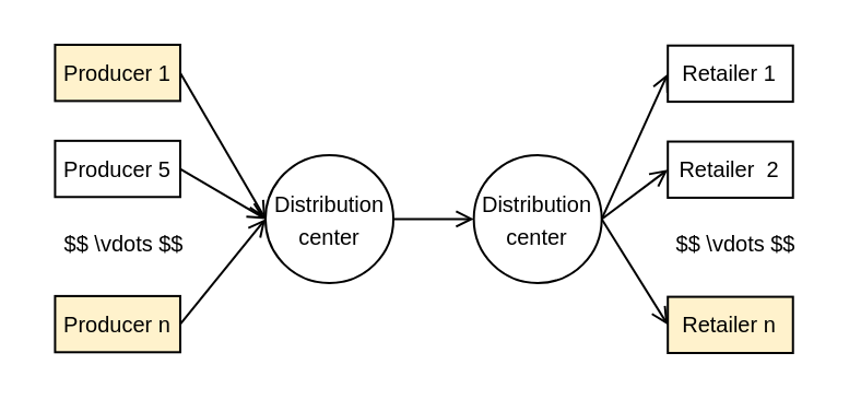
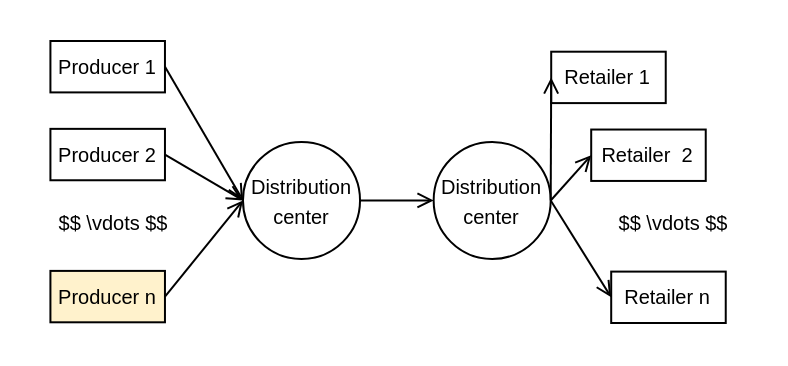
  <mxCell id="0" />
  <mxCell id="1" parent="0" />
  <mxCell id="2" value="" style="group" vertex="1" connectable="0" parent="1"><mxGeometry x="20.64" y="20" width="345.81" height="141" as="geometry" /></mxCell>
- <mxCell id="3" value="&lt;font style=&quot;font-size: 10px;&quot;&gt;Producer 1&lt;br&gt;&lt;/font&gt;" style="rounded=0;whiteSpace=wrap;html=1;fillColor=#fff2cc;" vertex="1" parent="2"><mxGeometry x="4.075" width="57.274" height="25.703" as="geometry" /></mxCell>
- <mxCell id="4" value="&lt;font style=&quot;font-size: 10px;&quot;&gt;Producer 5&lt;br&gt;&lt;/font&gt;" style="rounded=0;whiteSpace=wrap;html=1;" vertex="1" parent="2"><mxGeometry x="4.075" y="43.928" width="57.274" height="25.703" as="geometry" /></mxCell>
+ <mxCell id="3" value="&lt;font style=&quot;font-size: 10px;&quot;&gt;Producer 1&lt;br&gt;&lt;/font&gt;" style="rounded=0;whiteSpace=wrap;html=1;" vertex="1" parent="2"><mxGeometry x="4.075" width="57.274" height="25.703" as="geometry" /></mxCell>
+ <mxCell id="4" value="&lt;font style=&quot;font-size: 10px;&quot;&gt;Producer 2&lt;br&gt;&lt;/font&gt;" style="rounded=0;whiteSpace=wrap;html=1;" vertex="1" parent="2"><mxGeometry x="4.075" y="43.928" width="57.274" height="25.703" as="geometry" /></mxCell>
  <mxCell id="5" value="&lt;font style=&quot;font-size: 10px;&quot;&gt;Producer n&lt;br&gt;&lt;/font&gt;" style="rounded=0;whiteSpace=wrap;html=1;fillColor=#fff2cc;" vertex="1" parent="2"><mxGeometry x="4.075" y="114.952" width="57.274" height="25.703" as="geometry" /></mxCell>
  <mxCell id="6" value="&lt;font style=&quot;font-size: 10px;&quot;&gt;Distribution center&lt;/font&gt;" style="ellipse;whiteSpace=wrap;html=1;aspect=fixed;" vertex="1" parent="2"><mxGeometry x="100.346" y="50.471" width="58.527" height="58.527" as="geometry" /></mxCell>
  <mxCell id="7" value="" style="endArrow=open;html=1;rounded=0;entryX=0;entryY=0.5;entryDx=0;entryDy=0;exitX=1;exitY=0.5;exitDx=0;exitDy=0;startArrow=none;startFill=0;endFill=0;" edge="1" parent="2" source="3" target="6"><mxGeometry width="50" height="50" relative="1" as="geometry"><mxPoint x="61.746" y="-9.346" as="sourcePoint" /><mxPoint x="155.407" y="62.66" as="targetPoint" /></mxGeometry></mxCell>
  <mxCell id="8" value="" style="endArrow=open;html=1;rounded=0;entryX=0;entryY=0.5;entryDx=0;entryDy=0;exitX=1;exitY=0.5;exitDx=0;exitDy=0;endFill=0;" edge="1" parent="2" source="4" target="6"><mxGeometry width="50" height="50" relative="1" as="geometry"><mxPoint x="69.502" y="93.464" as="sourcePoint" /><mxPoint x="147.657" y="81.37" as="targetPoint" /></mxGeometry></mxCell>
  <mxCell id="9" value="" style="endArrow=open;html=1;rounded=0;entryX=0;entryY=0.5;entryDx=0;entryDy=0;exitX=1;exitY=0.5;exitDx=0;exitDy=0;endFill=0;" edge="1" parent="2" source="5" target="6"><mxGeometry width="50" height="50" relative="1" as="geometry"><mxPoint x="61.746" y="196.275" as="sourcePoint" /><mxPoint x="155.171" y="100.05" as="targetPoint" /></mxGeometry></mxCell>
  <mxCell id="10" value="$$ \vdots $$" style="text;html=1;align=center;verticalAlign=middle;resizable=0;points=[];autosize=1;strokeColor=none;fillColor=none;fontSize=10;" vertex="1" parent="2"><mxGeometry y="80.959" width="70" height="20" as="geometry" /></mxCell>
  <mxCell id="11" value="&lt;font style=&quot;font-size: 10px;&quot;&gt;Distribution center&lt;/font&gt;" style="ellipse;whiteSpace=wrap;html=1;aspect=fixed;" vertex="1" parent="2"><mxGeometry x="195.683" y="50.471" width="58.527" height="58.527" as="geometry" /></mxCell>
  <mxCell id="12" value="" style="endArrow=open;html=1;rounded=0;exitX=1;exitY=0.5;exitDx=0;exitDy=0;entryX=0;entryY=0.5;entryDx=0;entryDy=0;endFill=0;" edge="1" parent="2" source="6" target="11"><mxGeometry width="50" height="50" relative="1" as="geometry"><mxPoint x="200.577" y="81.37" as="sourcePoint" /><mxPoint x="376.751" y="81.37" as="targetPoint" /></mxGeometry></mxCell>
- <mxCell id="13" value="&lt;font style=&quot;font-size: 10px;&quot;&gt;Retailer 1&lt;br&gt;&lt;/font&gt;" style="rounded=0;whiteSpace=wrap;html=1;" vertex="1" parent="2"><mxGeometry x="284.458" y="0.346" width="57.274" height="25.703" as="geometry" /></mxCell>
- <mxCell id="14" value="&lt;font style=&quot;font-size: 10px;&quot;&gt;&lt;font style=&quot;font-size: 10px;&quot;&gt;Retailer&amp;nbsp; &lt;/font&gt;2&lt;br&gt;&lt;/font&gt;" style="rounded=0;whiteSpace=wrap;html=1;" vertex="1" parent="2"><mxGeometry x="284.458" y="44.274" width="57.274" height="25.703" as="geometry" /></mxCell>
- <mxCell id="15" value="&lt;font style=&quot;font-size: 10px;&quot;&gt;&lt;font style=&quot;font-size: 10px;&quot;&gt;Retailer &lt;/font&gt;n&lt;br&gt;&lt;/font&gt;" style="rounded=0;whiteSpace=wrap;html=1;fillColor=#fff2cc;" vertex="1" parent="2"><mxGeometry x="284.458" y="115.297" width="57.274" height="25.703" as="geometry" /></mxCell>
+ <mxCell id="13" value="&lt;font style=&quot;font-size: 10px;&quot;&gt;Retailer 1&lt;br&gt;&lt;/font&gt;" style="rounded=0;whiteSpace=wrap;html=1;" vertex="1" parent="2"><mxGeometry x="254.458" y="5.346" width="57.274" height="25.703" as="geometry" /></mxCell>
+ <mxCell id="14" value="&lt;font style=&quot;font-size: 10px;&quot;&gt;&lt;font style=&quot;font-size: 10px;&quot;&gt;Retailer&amp;nbsp; &lt;/font&gt;2&lt;br&gt;&lt;/font&gt;" style="rounded=0;whiteSpace=wrap;html=1;" vertex="1" parent="2"><mxGeometry x="274.458" y="44.274" width="57.274" height="25.703" as="geometry" /></mxCell>
+ <mxCell id="15" value="&lt;font style=&quot;font-size: 10px;&quot;&gt;&lt;font style=&quot;font-size: 10px;&quot;&gt;Retailer &lt;/font&gt;n&lt;br&gt;&lt;/font&gt;" style="rounded=0;whiteSpace=wrap;html=1;" vertex="1" parent="2"><mxGeometry x="284.458" y="115.297" width="57.274" height="25.703" as="geometry" /></mxCell>
  <mxCell id="16" value="$$ \vdots $$" style="text;html=1;align=center;verticalAlign=middle;resizable=0;points=[];autosize=1;strokeColor=none;fillColor=none;fontSize=10;" vertex="1" parent="2"><mxGeometry x="280.383" y="81.304" width="70" height="20" as="geometry" /></mxCell>
  <mxCell id="17" value="" style="endArrow=open;html=1;rounded=0;entryX=0;entryY=0.5;entryDx=0;entryDy=0;exitX=1;exitY=0.5;exitDx=0;exitDy=0;endFill=0;" edge="1" parent="2" source="11" target="15"><mxGeometry width="50" height="50" relative="1" as="geometry"><mxPoint x="257.611" y="80.959" as="sourcePoint" /><mxPoint x="284.458" y="147.842" as="targetPoint" /></mxGeometry></mxCell>
  <mxCell id="18" value="" style="endArrow=none;html=1;rounded=0;exitX=0;exitY=0.5;exitDx=0;exitDy=0;entryX=1;entryY=0.5;entryDx=0;entryDy=0;startArrow=open;startFill=0;" edge="1" parent="2" source="14" target="11"><mxGeometry width="50" height="50" relative="1" as="geometry"><mxPoint x="266.363" y="89.081" as="sourcePoint" /><mxPoint x="257.371" y="75.706" as="targetPoint" /></mxGeometry></mxCell>
  <mxCell id="19" value="" style="endArrow=none;html=1;rounded=0;exitX=0;exitY=0.5;exitDx=0;exitDy=0;entryX=1;entryY=0.5;entryDx=0;entryDy=0;endFill=0;startArrow=open;startFill=0;" edge="1" parent="2" source="13" target="11"><mxGeometry width="50" height="50" relative="1" as="geometry"><mxPoint x="293.805" y="66.472" as="sourcePoint" /><mxPoint x="266.363" y="89.081" as="targetPoint" /></mxGeometry></mxCell>
